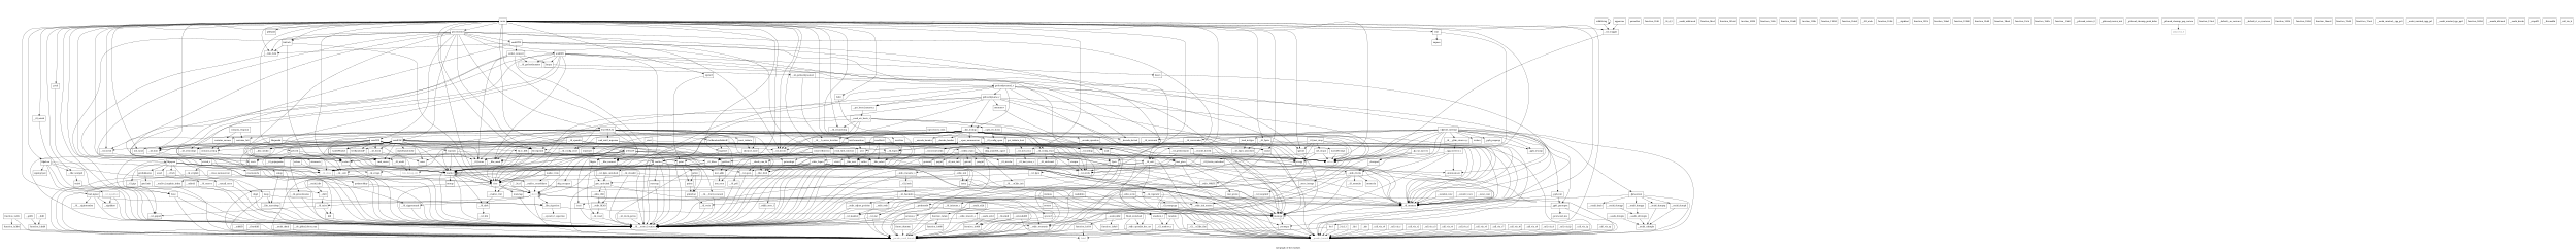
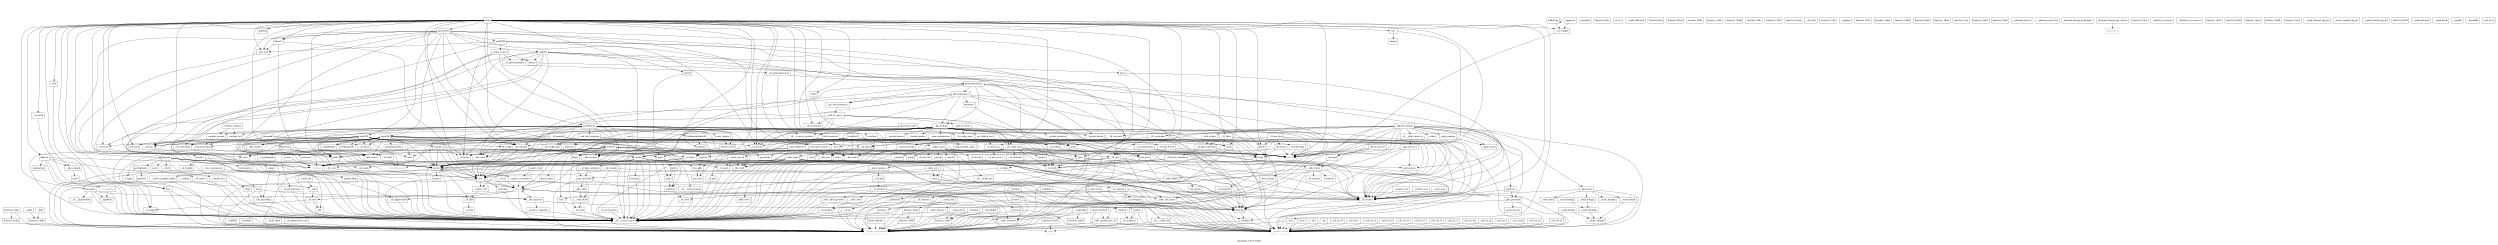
  digraph {
    fontname="Noto Serif"
    label="Call graph of the module."
    node [fontname="Noto Serif" shape=record]
    edge [fontname="Noto Serif"]
    n1 [label="{sendUDP}"]
    n2 [label="{GetRandomIP}"]
    n3 [label="{getHost}"]
    n4 [label="{csum}"]
    n5 [label="{makeRandomStr}"]
    n6 [label="{makeIPPacket}"]
    n7 [label="{__GI_time}"]
    n8 [label="{__GI_memset}"]
    n9 [label="{__GI_htons}"]
    n10 [label="{__GI_htonl}"]
    n11 [label="{__libc_sendto}"]
    n12 [label="{__GI_setsockopt}"]
    n13 [label="{socket}"]
    n14 [label="{malloc}"]
    n15 [label="{rand}"]
    n16 [label="{srand}"]
    n17 [label="{usleep}"]
    n18 [label="{init_rand}"]
    n19 [label="{rand_cmwc}"]
    n20 [label="{Rootsprintf}"]
    n21 [label="{__GI_ntohl}"]
    n22 [label="{inet_addr}"]
    n23 [label="{gettimeofday}"]
    n24 [color=gray50 fontcolor=gray50 label="{__pseudo_branch}"]
    n25 [color=gray50 fontcolor=gray50 label="{llvm_bswap_i32}"]
    n26 [label="{__GI___errno_location}"]
    n27 [label="{free}"]
    n28 [label="{__malloc_largebin_index}"]
    n29 [label="{__malloc_consolidate}"]
    n30 [color=gray50 fontcolor=gray50 label="{abort}"]
    n31 [label="{mmap}"]
    n32 [label="{__GI_sbrk}"]
    n33 [label="{random}"]
    n34 [label="{srandom_r}"]
    n35 [label="{__libc_nanosleep}"]
    n36 [color=gray50 fontcolor=gray50 label="{strlen}"]
    n37 [label="{__libc_send}"]
    n38 [label="{print}"]
    n39 [label="{read_with_timeout}"]
    n40 [label="{__libc_select}"]
    n41 [label="{__libc_recv}"]
    n42 [label="{advance_state}"]
    n43 [fontcolor=gray50 label="{__GI_close}"]
    n44 [label="{reset_telstate}"]
    n45 [label="{contains_success}"]
    n46 [label="{contains_string}"]
    n47 [label="{strcasestr}"]
    n48 [label="{parseHex}"]
    n49 [label="{wildString}"]
    n50 [label="{__GI_toupper}"]
    n51 [color=gray50 fontcolor=gray50 label="{__pseudo_cond_branch}"]
    n52 [label="{inet_aton}"]
    n53 [label="{contains_fail}"]
    n54 [label="{connectTimeout}"]
    n55 [label="{__libc_fcntl}"]
    n56 [label="{__libc_connect}"]
    n57 [label="{getsockopt}"]
    n58 [label="{socket_connect}"]
    n59 [label="{bcopy}"]
    n60 [label="{__GI_gethostbyname}"]
    n61 [label="{_memcpy}"]
    n62 [label="{__GI_gethostbyname2}"]
    n63 [label="{listFork}"]
    n64 [label="{__libc_fork}"]
    n65 [label="{__malloc_trim}"]
    n66 [label="{munmap}"]
    n67 [label="{uppercase}"]
    n68 [label="{fdgets}"]
    n69 [label="{__GI_read}"]
    n70 [label="{tcpcsum}"]
    n71 [label="{memcpy}"]
    n72 [label="{getOurIP}"]
    n73 [label="{__GI_open}"]
    n74 [label="{ioctl}"]
    n75 [label="{strstr}"]
    n76 [label="{strcpy}"]
    n77 [label="{__GI_getsockname}"]
    n78 [label="{getBuild}"]
    n79 [label="{contains_response}"]
    n80 [label="{function_116fc}"]
    n81 [label="{StartTheLelz}"]
    n82 [label="{get_telstate_host}"]
    n83 [label="{read_until_response}"]
    n84 [label="{GetRandomPublicIP}"]
    n85 [label="{__GI_inet_ntoa}"]
    n86 [label="{negotiate}"]
    n87 [label="{szprintf}"]
    n88 [label="{sendTCP}"]
    n89 [label="{__GI_strcoll}"]
    n90 [label="{__GI_strtok}"]
    n91 [label="{strtok_r}"]
    n92 [label="{sendSTD}"]
    n93 [label="{__GI__exit}"]
    n94 [label="{bzero}"]
    n95 [label="{matchPrompt}"]
    n96 [label="{sendHTTP}"]
    n97 [label="{sprintf}"]
    n98 [label="{__GI_exit}"]
    n99 [label="{__GI_vsnprintf}"]
    n100 [label="{__GI___uClibc_fini}"]
    n101 [label="{readUntil}"]
    n102 [label="{recvLine}"]
    n103 [label="{__GI_inet_ntoa_r}"]
    n104 [label="{sclose}"]
    n105 [label="{_24_d_2}"]
    n106 [label="{main}"]
    n107 [label="{getcwd}"]
    n108 [label="{__GI_getpid}"]
    n109 [label="{prctl}"]
    n110 [label="{__libc_waitpid}"]
    n111 [label="{chdir}"]
    n112 [label="{__GI_setsid}"]
    n113 [label="{__GI_fclose}"]
    n114 [label="{__GI_fopen}"]
    n115 [label="{feof}"]
    n116 [label="{fgets}"]
    n117 [label="{__GI_fputs}"]
    n118 [label="{__GI_strcasecmp}"]
    n119 [label="{bsd_signal}"]
    n120 [label="{sleep}"]
    n121 [label="{processCmd}"]
    n122 [label="{initConnection}"]
    n123 [label="{trim}"]
    n124 [label="{zprintf}"]
    n125 [label="{fdpopen}"]
    n126 [label="{fdpclose}"]
    n127 [label="{__GI_getpagesize}"]
    n128 [label="{realloc}"]
    n129 [label="{wait4}"]
    n130 [label="{_stdio_openlist_dec_use}"]
    n131 [label="{_stdio_fopen}"]
    n132 [label="{__GI_fgets_unlocked}"]
    n133 [label="{__GI_fputs_unlocked}"]
    n134 [label="{__sigaddset}"]
    n135 [label="{__GI___sigismember}"]
    n136 [label="{__libc_sigaction}"]
    n137 [label="{kill}"]
    n138 [label="{__GI_strchr}"]
    n139 [label="{atol}"]
    n140 [label="{isspace}"]
    n141 [label="{__vfork}"]
    n142 [label="{dup2}"]
    n143 [label="{__GI_pipe}"]
    n144 [label="{getdtablesize}"]
    n145 [label="{execl}"]
    n146 [label="{__GI_sigprocmask}"]
    n147 [fontcolor=gray50 label="{__GI_sigaddset}"]
    n148 [label="{sigemptyset}"]
    n149 [label="{__udivsi3}"]
    n150 [label="{__div0}"]
    n151 [label="{__GI_raise}"]
    n152 [label="{__aeabi_uidivmod}"]
    n153 [label="{__syscall_error}"]
    n154 [label="{mremap}"]
    n155 [label="{getrlimit}"]
    n156 [label="{__GI___fcntl_nocancel}"]
    n157 [label="{__GI_write}"]
    n158 [label="{function_fda4}"]
    n159 [label="{__stdio_init_mutex}"]
    n160 [label="{isatty}"]
    n161 [label="{_vfprintf_internal}"]
    n162 [label="{_charpad}"]
    n163 [label="{__stdio_fwrite}"]
    n164 [label="{_ppfs_init}"]
    n165 [label="{_ppfs_prepargs}"]
    n166 [label="{_ppfs_setargs}"]
    n167 [label="{_ppfs_parsespec}"]
    n168 [label="{strnlen}"]
    n169 [label="{__GI___glibc_strerror_r}"]
    n170 [label="{__GI_wcrtomb}"]
    n171 [label="{__GI_wcsrtombs}"]
    n172 [label="{_load_inttype}"]
    n173 [label="{_store_inttype}"]
    n174 [label="{_uintmaxtostr}"]
    n175 [label="{_fpmaxtostr}"]
    n176 [label="{__GI_tcgetattr}"]
    n177 [label="{function_101a0}"]
    n178 [label="{_stdio_init}"]
    n179 [label="{_stdio_term}"]
    n180 [label="{function_10330}"]
    n181 [label="{__stdio_wcommit}"]
    n182 [label="{__stdio_WRITE}"]
    n183 [label="{__GI_memchr}"]
    n184 [label="{memrchr}"]
    n185 [label="{_fp_out_narrow}"]
    n186 [label="{_promoted_size}"]
    n187 [label="{__GI_fwrite_unlocked}"]
    n188 [label="{__xpg_strerror_r}"]
    n189 [label="{__GI_wcsnrtombs}"]
    n190 [label="{__aeabi_dsub}"]
    n191 [label="{__aeabi_dcmpeq}"]
    n192 [label="{__aeabi_dcmplt}"]
    n193 [label="{__aeabi_dcmpge}"]
    n194 [label="{function_1141c}"]
    n195 [label="{getc_unlocked}"]
    n196 [label="{function_114d8}"]
    n197 [label="{function_1158c}"]
    n198 [label="{__stdio_trans2w_o}"]
    n199 [label="{__GI_fseek}"]
    n200 [label="{__GI_fseeko64}"]
    n201 [label="{fflush_unlocked}"]
    n202 [label="{function_11910}"]
    n203 [label="{__stdio_READ}"]
    n204 [label="{__stdio_rfill}"]
    n205 [label="{__stdio_trans2r_o}"]
    n206 [label="{function_11ab8}"]
    n207 [label="{__GI_strspn}"]
    n208 [label="{rawmemchr}"]
    n209 [label="{__GI_strpbrk}"]
    n210 [label="{__GI_mempcpy}"]
    n211 [label="{__GI_ntohs}"]
    n212 [label="{__GI___h_errno_location}"]
    n213 [label="{gethostbyname2_r}"]
    n214 [label="{inet_pton}"]
    n215 [label="{__decode_dotted}"]
    n216 [label="{__dns_lookup}"]
    n217 [label="{__get_hosts_byname_r}"]
    n218 [label="{gethostbyname_r}"]
    n219 [label="{function_1242c}"]
    n220 [label="{__syscall_rt_sigaction}"]
    n221 [label="{__sigdelset}"]
    n222 [label="{sysconf}"]
    n223 [label="{__GI_brk}"]
    n224 [label="{function_1312c}"]
    n225 [label="{function_134e0}"]
    n226 [label="{function_13980}"]
    n227 [label="{malloc_trim}"]
    n228 [label="{function_13af0}"]
    n229 [label="{__GI_random_r}"]
    n230 [color=gray50 fontcolor=gray50 label="{fabsf}"]
    n231 [label="{function_13ba4}"]
    n232 [label="{setstate}"]
    n233 [label="{setstate_r}"]
    n234 [label="{function_13c5c}"]
    n235 [label="{initstate}"]
    n236 [label="{__GI_initstate_r}"]
    n237 [label="{function_13d1c}"]
    n238 [label="{function_13dc0}"]
    n239 [label="{_24_d_1}"]
    n240 [label="{strtol}"]
    n241 [label="{_stdlib_strto_l}"]
    n242 [label="{nprocessors_onln}"]
    n243 [label="{__GI_config_read}"]
    n244 [label="{__GI_config_close}"]
    n245 [label="{__GI_config_open}"]
    n246 [label="{__GI_fgetc}"]
    n247 [label="{strcspn}"]
    n248 [label="{__GI_strchrnul}"]
    n249 [label="{calloc}"]
    n250 [label="{__GI_execve}"]
    n251 [label="{__pthread_return_0}"]
    n252 [label="{__pthread_mutex_init}"]
    n253 [label="{_pthread_cleanup_push_defer}"]
    n254 [label="{_pthread_cleanup_pop_restore}"]
    n255 [color=gray50 fontcolor=gray50 label="{unknown_0}"]
    n256 [label="{__check_one_fd}"]
    n257 [label="{__GI___uClibc_init}"]
    n258 [label="{__uClibc_main}"]
    n259 [label="{getuid}"]
    n260 [label="{getegid}"]
    n261 [label="{geteuid}"]
    n262 [label="{getgid}"]
    n263 [label="{__GI_strrchr}"]
    n264 [label="{_dl_aux_init}"]
    n265 [label="{function_151e4}"]
    n266 [label="{__default_sa_restorer}"]
    n267 [label="{__default_rt_sa_restorer}"]
    n268 [label="{__GI_clock_getres}"]
    n269 [label="{__GI_closedir}"]
    n270 [label="{function_15554}"]
    n271 [label="{fd_to_DIR}"]
    n272 [label="{__GI_opendir}"]
    n273 [label="{fstat}"]
    n274 [label="{fdopendir}"]
    n275 [label="{readdir64}"]
    n276 [label="{__getdents64}"]
    n277 [label="{__GI_lseek64}"]
    n278 [label="{function_15854}"]
    n279 [label="{__aeabi_cdcmple}"]
    n280 [label="{__aeabi_cdrcmple}"]
    n281 [label="{function_16ac8}"]
    n282 [label="{inet_pton4}"]
    n283 [label="{__open_nameservers}"]
    n284 [label="{__GI_poll}"]
    n285 [label="{__GI_strdup}"]
    n286 [label="{__encode_header}"]
    n287 [label="{__decode_header}"]
    n288 [label="{__encode_question}"]
    n289 [label="{__read_etc_hosts_r}"]
    n290 [label="{memmove}"]
    n291 [label="{function_17a80}"]
    n292 [label="{function_17ac4}"]
    n293 [label="{__aeabi_unwind_cpp_pr0}"]
    n294 [label="{__aeabi_unwind_cpp_pr1}"]
    n295 [label="{__aeabi_unwind_cpp_pr2}"]
    n296 [label="{__xstat64_conv}"]
    n297 [label="{__xstat32_conv}"]
    n298 [label="{__xstat_conv}"]
    n299 [label="{__stdio_adjust_position}"]
    n300 [label="{__stdio_seek}"]
    n301 [label="{function_18054}"]
    n302 [label="{inet_ntop4}"]
    n303 [label="{__GI_inet_ntop}"]
    n304 [label="{skip_nospace}"]
    n305 [label="{skip_and_NUL_space}"]
    n306 [label="{__GI_gethostname}"]
    n307 [label="{__GI_stat}"]
    n308 [label="{__encode_dotted}"]
    n309 [label="{_24_d}"]
    n310 [label="{__close_nameservers}"]
    n311 [label="{__open_etc_hosts}"]
    n312 [label="{__aeabi_idiv}"]
    n313 [label="{__aeabi_idivmod}"]
    n314 [label="{__aeabi_drsub}"]
    n315 [label="{__adddf3}"]
    n316 [label="{function_1a3b4}"]
    n317 [label="{function_1a408}"]
    n318 [label="{function_1a468}"]
    n319 [label="{function_1a55c}"]
    n320 [label="{__aeabi_ui2d}"]
    n321 [label="{__floatsidf}"]
    n322 [label="{__extendsfdf2}"]
    n323 [label="{__aeabi_ul2d}"]
    n324 [label="{function_1a6e4}"]
    n325 [label="{__floatdidf}"]
    n326 [label="{__aeabi_dmul}"]
    n327 [label="{function_1a814}"]
    n328 [label="{function_1a9a8}"]
    n329 [label="{__aeabi_ddiv}"]
    n330 [label="{__gtdf2}"]
    n331 [label="{function_1abd8}"]
    n332 [label="{__ltdf2}"]
    n333 [label="{__cmpdf2}"]
    n334 [label="{__aeabi_dcmple}"]
    n335 [label="{__aeabi_dcmpgt}"]
    n336 [label="{__fixunsdfsi}"]
    n337 [label="{_fini}"]
    n338 [label="{_init}"]
    n339 [label="{_call_via_r0}"]
    n340 [label="{_call_via_r1}"]
    n341 [label="{_call_via_r2}"]
    n342 [label="{_call_via_r3}"]
    n343 [label="{_call_via_r4}"]
    n344 [label="{_call_via_r5}"]
    n345 [label="{_call_via_lr}"]
    n346 [label="{_call_via_r6}"]
    n347 [label="{_call_via_r7}"]
    n348 [label="{_call_via_r8}"]
    n349 [label="{_call_via_r9}"]
    n350 [label="{_call_via_sl}"]
    n351 [label="{_call_via_fp}"]
    n352 [label="{_call_via_ip}"]
    n353 [label="{_call_via_sp}"]
    n354 [label="{__do_global_dtors_aux}"]
    n355 [label="{frame_dummy}"]
    n356 [label="{_start}"]
    n357 [label="{printchar}"]
    n358 [label="{prints}"]
    n359 [label="{printi}"]
    n1 -> n2
    n1 -> n3
    n1 -> n4
    n1 -> n5
    n1 -> n6
    n1 -> n7
    n1 -> n8
    n1 -> n9
    n1 -> n10
    n1 -> n11
    n1 -> n12
    n1 -> n13
    n1 -> n14
    n1 -> n15
    n1 -> n16
    n1 -> n17
    n1 -> n18
    n1 -> n19
    n1 -> n20
    n2 -> n19
    n2 -> n21
    n3 -> n22
    n5 -> n19
    n6 -> n19
    n7 -> n23
    n8 -> n24
    n10 -> n25
    n11 -> n26
    n12 -> n26
    n13 -> n26
    n14 -> n14
    n14 -> n24
    n14 -> n26
    n14 -> n27
    n14 -> n28
    n14 -> n29
    n14 -> n30
    n14 -> n31
    n14 -> n32
    n15 -> n33
    n16 -> n24
    n16 -> n34
    n17 -> n35
    n20 -> n8
    n20 -> n14
    n20 -> n27
    n20 -> n36
    n20 -> n37
    n20 -> n38
    n21 -> n25
    n22 -> n52
    n23 -> n26
    n27 -> n24
    n27 -> n30
    n27 -> n51
    n27 -> n65
    n27 -> n66
    n28 -> n51
    n29 -> n30
    n29 -> n222
    n30 -> n8
    n30 -> n24
    n30 -> n30
    n30 -> n51
    n30 -> n136
    n30 -> n146
    n30 -> n151
    n31 -> n26
    n32 -> n223
    n33 -> n24
    n33 -> n229
    n34 -> n229
    n35 -> n26
    n37 -> n26
    n38 -> n357
    n38 -> n358
    n38 -> n359
    n39 -> n40
    n39 -> n41
    n40 -> n26
    n41 -> n26
    n42 -> n8
    n42 -> n43
    n43 -> n26
    n44 -> n42
    n45 -> n46
    n46 -> n47
    n49 -> n49
    n49 -> n50
    n50 -> n51
    n53 -> n46
    n54 -> n3
    n54 -> n8
    n54 -> n9
    n54 -> n26
    n54 -> n40
    n54 -> n55
    n54 -> n56
    n54 -> n57
    n55 -> n26
    n56 -> n26
    n57 -> n26
    n58 -> n9
    n58 -> n12
    n58 -> n13
    n58 -> n56
    n58 -> n59
    n58 -> n60
    n59 -> n61
    n60 -> n62
    n61 -> n24
    n61 -> n51
    n62 -> n212
    n62 -> n213
    n63 -> n14
    n63 -> n27
    n63 -> n64
    n64 -> n26
    n65 -> n32
    n66 -> n26
    n67 -> n50
    n68 -> n69
    n69 -> n26
    n70 -> n4
    n70 -> n9
    n70 -> n14
    n70 -> n27
    n70 -> n71
    n71 -> n61
    n72 -> n8
    n72 -> n9
    n72 -> n13
    n72 -> n22
    n72 -> n43
    n72 -> n56
    n72 -> n68
    n72 -> n73
    n72 -> n74
    n72 -> n75
    n72 -> n76
    n72 -> n77
    n73 -> n26
    n74 -> n26
    n77 -> n26
    n79 -> n45
    n79 -> n53
    n81 -> n7
    n81 -> n8
    n81 -> n9
    n81 -> n13
    n81 -> n14
    n81 -> n16
    n81 -> n19
    n81 -> n20
    n81 -> n26
    n81 -> n36
    n81 -> n37
    n81 -> n40
    n81 -> n42
    n81 -> n44
    n81 -> n45
    n81 -> n53
    n81 -> n55
    n81 -> n56
    n81 -> n57
    n81 -> n82
    n81 -> n83
    n81 -> n84
    n82 -> n85
    n83 -> n8
    n83 -> n39
    n83 -> n46
    n83 -> n86
    n84 -> n15
    n84 -> n22
    n84 -> n87
    n85 -> n103
    n86 -> n37
    n87 -> n38
    n88 -> n2
    n88 -> n3
    n88 -> n4
    n88 -> n6
    n88 -> n7
    n88 -> n8
    n88 -> n9
    n88 -> n10
    n88 -> n11
    n88 -> n12
    n88 -> n13
    n88 -> n19
    n88 -> n20
    n88 -> n70
    n88 -> n89
    n88 -> n90
    n90 -> n91
    n91 -> n207
    n91 -> n208
    n91 -> n209
    n92 -> n7
    n92 -> n13
    n92 -> n15
    n92 -> n37
    n92 -> n43
    n92 -> n56
    n92 -> n59
    n92 -> n60
    n92 -> n71
    n92 -> n93
    n92 -> n94
    n93 -> n26
    n94 -> n8
    n95 -> n36
    n96 -> n7
    n96 -> n15
    n96 -> n58
    n96 -> n64
    n96 -> n97
    n96 -> n98
    n97 -> n99
    n98 -> n24
    n98 -> n30
    n98 -> n51
    n98 -> n93
    n98 -> n100
    n99 -> n159
    n100 -> n24
    n100 -> n51
    n101 -> n40
    n101 -> n41
    n101 -> n75
    n101 -> n86
    n101 -> n95
    n102 -> n8
    n102 -> n20
    n102 -> n40
    n102 -> n41
    n103 -> n25
    n103 -> n174
    n104 -> n43
    n106 -> n7
    n106 -> n8
    n106 -> n14
    n106 -> n16
    n106 -> n18
    n106 -> n20
    n106 -> n27
    n106 -> n36
    n106 -> n50
    n106 -> n63
    n106 -> n64
    n106 -> n68
    n106 -> n72
    n106 -> n75
    n106 -> n76
    n106 -> n78
    n106 -> n85
    n106 -> n87
    n106 -> n89
    n106 -> n90
    n106 -> n97
    n106 -> n98
    n106 -> n102
    n106 -> n107
    n106 -> n108
    n106 -> n109
    n106 -> n110
    n106 -> n111
    n106 -> n112
    n106 -> n113
    n106 -> n114
    n106 -> n115
    n106 -> n116
    n106 -> n117
    n106 -> n118
    n106 -> n119
    n106 -> n120
    n106 -> n121
    n106 -> n122
    n106 -> n123
    n106 -> n124
    n106 -> n125
    n106 -> n126
    n107 -> n14
    n107 -> n26
    n107 -> n27
    n107 -> n127
    n107 -> n128
    n109 -> n26
    n110 -> n129
    n111 -> n26
    n112 -> n26
    n113 -> n24
    n113 -> n43
    n113 -> n51
    n113 -> n130
    n114 -> n131
    n115 -> n24
    n115 -> n51
    n116 -> n24
    n116 -> n51
    n116 -> n132
    n117 -> n24
    n117 -> n51
    n117 -> n133
    n119 -> n26
    n119 -> n134
    n119 -> n135
    n119 -> n136
    n120 -> n35
    n120 -> n51
    n120 -> n136
    n121 -> n1
    n121 -> n20
    n121 -> n63
    n121 -> n64
    n121 -> n81
    n121 -> n88
    n121 -> n89
    n121 -> n90
    n121 -> n92
    n121 -> n93
    n121 -> n96
    n121 -> n98
    n121 -> n108
    n121 -> n137
    n121 -> n138
    n121 -> n139
    n122 -> n8
    n122 -> n13
    n122 -> n43
    n122 -> n54
    n122 -> n76
    n122 -> n138
    n122 -> n139
    n123 -> n36
    n123 -> n140
    n124 -> n38
    n125 -> n8
    n125 -> n14
    n125 -> n43
    n125 -> n93
    n125 -> n141
    n125 -> n142
    n125 -> n143
    n125 -> n144
    n125 -> n145
    n126 -> n26
    n126 -> n43
    n126 -> n110
    n126 -> n146
    n126 -> n147
    n126 -> n148
    n128 -> n14
    n128 -> n24
    n128 -> n26
    n128 -> n27
    n128 -> n30
    n128 -> n71
    n128 -> n154
    n129 -> n26
    n130 -> n24
    n130 -> n51
    n131 -> n14
    n131 -> n24
    n131 -> n26
    n131 -> n27
    n131 -> n55
    n131 -> n73
    n131 -> n159
    n131 -> n160
    n132 -> n195
    n133 -> n36
    n133 -> n187
    n136 -> n71
    n136 -> n220
    n137 -> n26
    n139 -> n240
    n141 -> n153
    n142 -> n26
    n143 -> n26
    n144 -> n155
    n145 -> n250
    n146 -> n26
    n147 -> n26
    n147 -> n134
    n149 -> n51
    n149 -> n150
    n150 -> n151
    n151 -> n108
    n151 -> n137
    n153 -> n26
    n154 -> n26
    n155 -> n26
    n156 -> n26
    n157 -> n26
    n159 -> n71
    n160 -> n176
    n161 -> n24
    n161 -> n26
    n161 -> n36
    n161 -> n51
    n161 -> n162
    n161 -> n163
    n161 -> n164
    n161 -> n165
    n161 -> n166
    n161 -> n167
    n161 -> n168
    n161 -> n169
    n161 -> n170
    n161 -> n171
    n161 -> n172
    n161 -> n173
    n161 -> n174
    n161 -> n175
    n162 -> n163
    n163 -> n71
    n163 -> n181
    n163 -> n182
    n163 -> n183
    n163 -> n184
    n164 -> n8
    n164 -> n167
    n165 -> n166
    n167 -> n24
    n167 -> n71
    n167 -> n186
    n169 -> n188
    n170 -> n189
    n171 -> n189
    n172 -> n133
    n173 -> n51
    n175 -> n8
    n175 -> n24
    n175 -> n190
    n175 -> n191
    n175 -> n192
    n175 -> n193
    n176 -> n8
    n176 -> n74
    n176 -> n210
    n178 -> n26
    n178 -> n160
    n179 -> n24
    n179 -> n51
    n179 -> n159
    n181 -> n51
    n182 -> n157
    n185 -> n36
    n185 -> n51
    n185 -> n162
    n187 -> n26
    n187 -> n163
    n187 -> n198
    n188 -> n26
    n188 -> n36
    n188 -> n71
    n188 -> n174
    n189 -> n26
-   n191 -> n279
    n192 -> n279
    n193 -> n280
    n195 -> n51
    n195 -> n203
    n195 -> n204
    n195 -> n205
    n198 -> n26
    n198 -> n199
    n199 -> n200
    n200 -> n24
    n200 -> n26
    n200 -> n51
    n200 -> n181
    n200 -> n299
    n200 -> n300
    n201 -> n24
    n201 -> n130
    n201 -> n181
    n203 -> n69
    n204 -> n203
    n205 -> n26
    n205 -> n181
    n209 -> n51
    n210 -> n71
    n213 -> n8
    n213 -> n26
    n213 -> n27
    n213 -> n71
    n213 -> n214
    n213 -> n215
    n213 -> n216
    n213 -> n217
    n213 -> n218
    n214 -> n8
    n214 -> n26
    n214 -> n71
    n214 -> n138
    n214 -> n282
    n215 -> n71
    n216 -> n8
    n216 -> n13
    n216 -> n14
    n216 -> n24
    n216 -> n27
    n216 -> n36
    n216 -> n37
    n216 -> n41
    n216 -> n43
    n216 -> n51
    n216 -> n56
    n216 -> n71
    n216 -> n76
    n216 -> n212
    n216 -> n215
    n216 -> n283
    n216 -> n284
    n216 -> n285
    n216 -> n286
    n216 -> n287
    n216 -> n288
    n217 -> n289
    n218 -> n26
    n218 -> n27
    n218 -> n36
    n218 -> n52
    n218 -> n71
    n218 -> n76
    n218 -> n216
    n218 -> n217
    n218 -> n290
+   n220 -> n26
    n222 -> n24
    n222 -> n26
    n227 -> n29
    n227 -> n65
    n229 -> n230
    n232 -> n24
    n232 -> n233
    n233 -> n26
    n235 -> n24
    n235 -> n236
    n236 -> n26
    n236 -> n34
    n239 -> n24
    n240 -> n241
    n241 -> n26
    n242 -> n89
    n242 -> n243
    n242 -> n244
    n242 -> n245
    n243 -> n8
    n243 -> n14
    n243 -> n36
    n243 -> n116
    n243 -> n128
    n243 -> n138
    n243 -> n195
    n243 -> n207
    n243 -> n246
    n243 -> n247
    n243 -> n248
    n244 -> n27
    n244 -> n51
    n244 -> n113
    n245 -> n114
    n245 -> n249
    n246 -> n24
    n246 -> n195
    n247 -> n138
    n249 -> n8
    n249 -> n14
    n249 -> n24
    n249 -> n26
    n250 -> n26
    n254 -> n255
    n256 -> n51
    n256 -> n55
    n256 -> n73
    n257 -> n51
    n258 -> n8
    n258 -> n24
    n258 -> n51
    n258 -> n98
    n258 -> n256
    n258 -> n257
    n258 -> n259
    n258 -> n260
    n258 -> n261
    n258 -> n262
    n258 -> n263
    n258 -> n264
    n263 -> n138
    n268 -> n26
    n269 -> n24
    n269 -> n26
    n269 -> n27
    n271 -> n14
    n271 -> n27
    n271 -> n249
    n272 -> n26
    n272 -> n156
    n272 -> n271
    n272 -> n273
    n273 -> n26
    n273 -> n51
    n274 -> n26
    n274 -> n55
    n274 -> n271
    n274 -> n273
    n275 -> n24
    n275 -> n276
    n276 -> n26
    n276 -> n71
    n276 -> n277
    n277 -> n26
    n280 -> n279
    n282 -> n71
    n283 -> n8
    n283 -> n14
    n283 -> n27
    n283 -> n51
    n283 -> n89
    n283 -> n113
    n283 -> n114
    n283 -> n116
    n283 -> n128
    n283 -> n138
    n283 -> n139
    n283 -> n214
    n283 -> n285
    n283 -> n304
    n283 -> n305
    n283 -> n306
    n283 -> n307
    n284 -> n26
    n285 -> n14
    n285 -> n36
    n285 -> n51
    n288 -> n308
    n289 -> n26
    n289 -> n89
    n289 -> n118
    n289 -> n214
    n289 -> n243
    n289 -> n244
    n289 -> n311
    n290 -> n61
    n296 -> n8
    n297 -> n8
    n298 -> n8
    n299 -> n26
    n300 -> n277
    n302 -> n26
    n302 -> n36
    n302 -> n76
    n303 -> n8
    n303 -> n26
    n303 -> n36
    n303 -> n76
    n303 -> n97
    n303 -> n302
    n304 -> n30
    n306 -> n26
    n306 -> n36
    n306 -> n76
    n307 -> n26
    n307 -> n51
    n308 -> n36
    n308 -> n71
    n308 -> n138
    n309 -> n30
    n310 -> n27
    n310 -> n51
    n311 -> n245
    n312 -> n150
    n315 -> n51
    n316 -> n51
    n317 -> n51
    n318 -> n51
    n319 -> n51
    n319 -> n316
    n320 -> n51
    n320 -> n318
    n321 -> n51
    n321 -> n318
    n322 -> n51
    n322 -> n230
    n322 -> n318
    n323 -> n51
    n323 -> n324
    n324 -> n51
    n324 -> n317
    n325 -> n51
    n326 -> n51
    n327 -> n51
    n327 -> n230
    n329 -> n51
    n329 -> n327
    n329 -> n328
    n330 -> n331
    n331 -> n51
    n332 -> n331
    n334 -> n279
    n335 -> n280
    n337 -> n24
    n338 -> n24
    n339 -> n24
    n340 -> n24
    n341 -> n24
    n342 -> n24
    n343 -> n24
    n344 -> n24
    n346 -> n24
    n347 -> n24
    n348 -> n24
    n349 -> n24
    n350 -> n24
    n351 -> n24
    n352 -> n24
    n353 -> n24
    n354 -> n51
    n355 -> n51
    n356 -> n30
    n356 -> n258
    n357 -> n157
    n358 -> n357
    n359 -> n357
    n359 -> n358
  }
